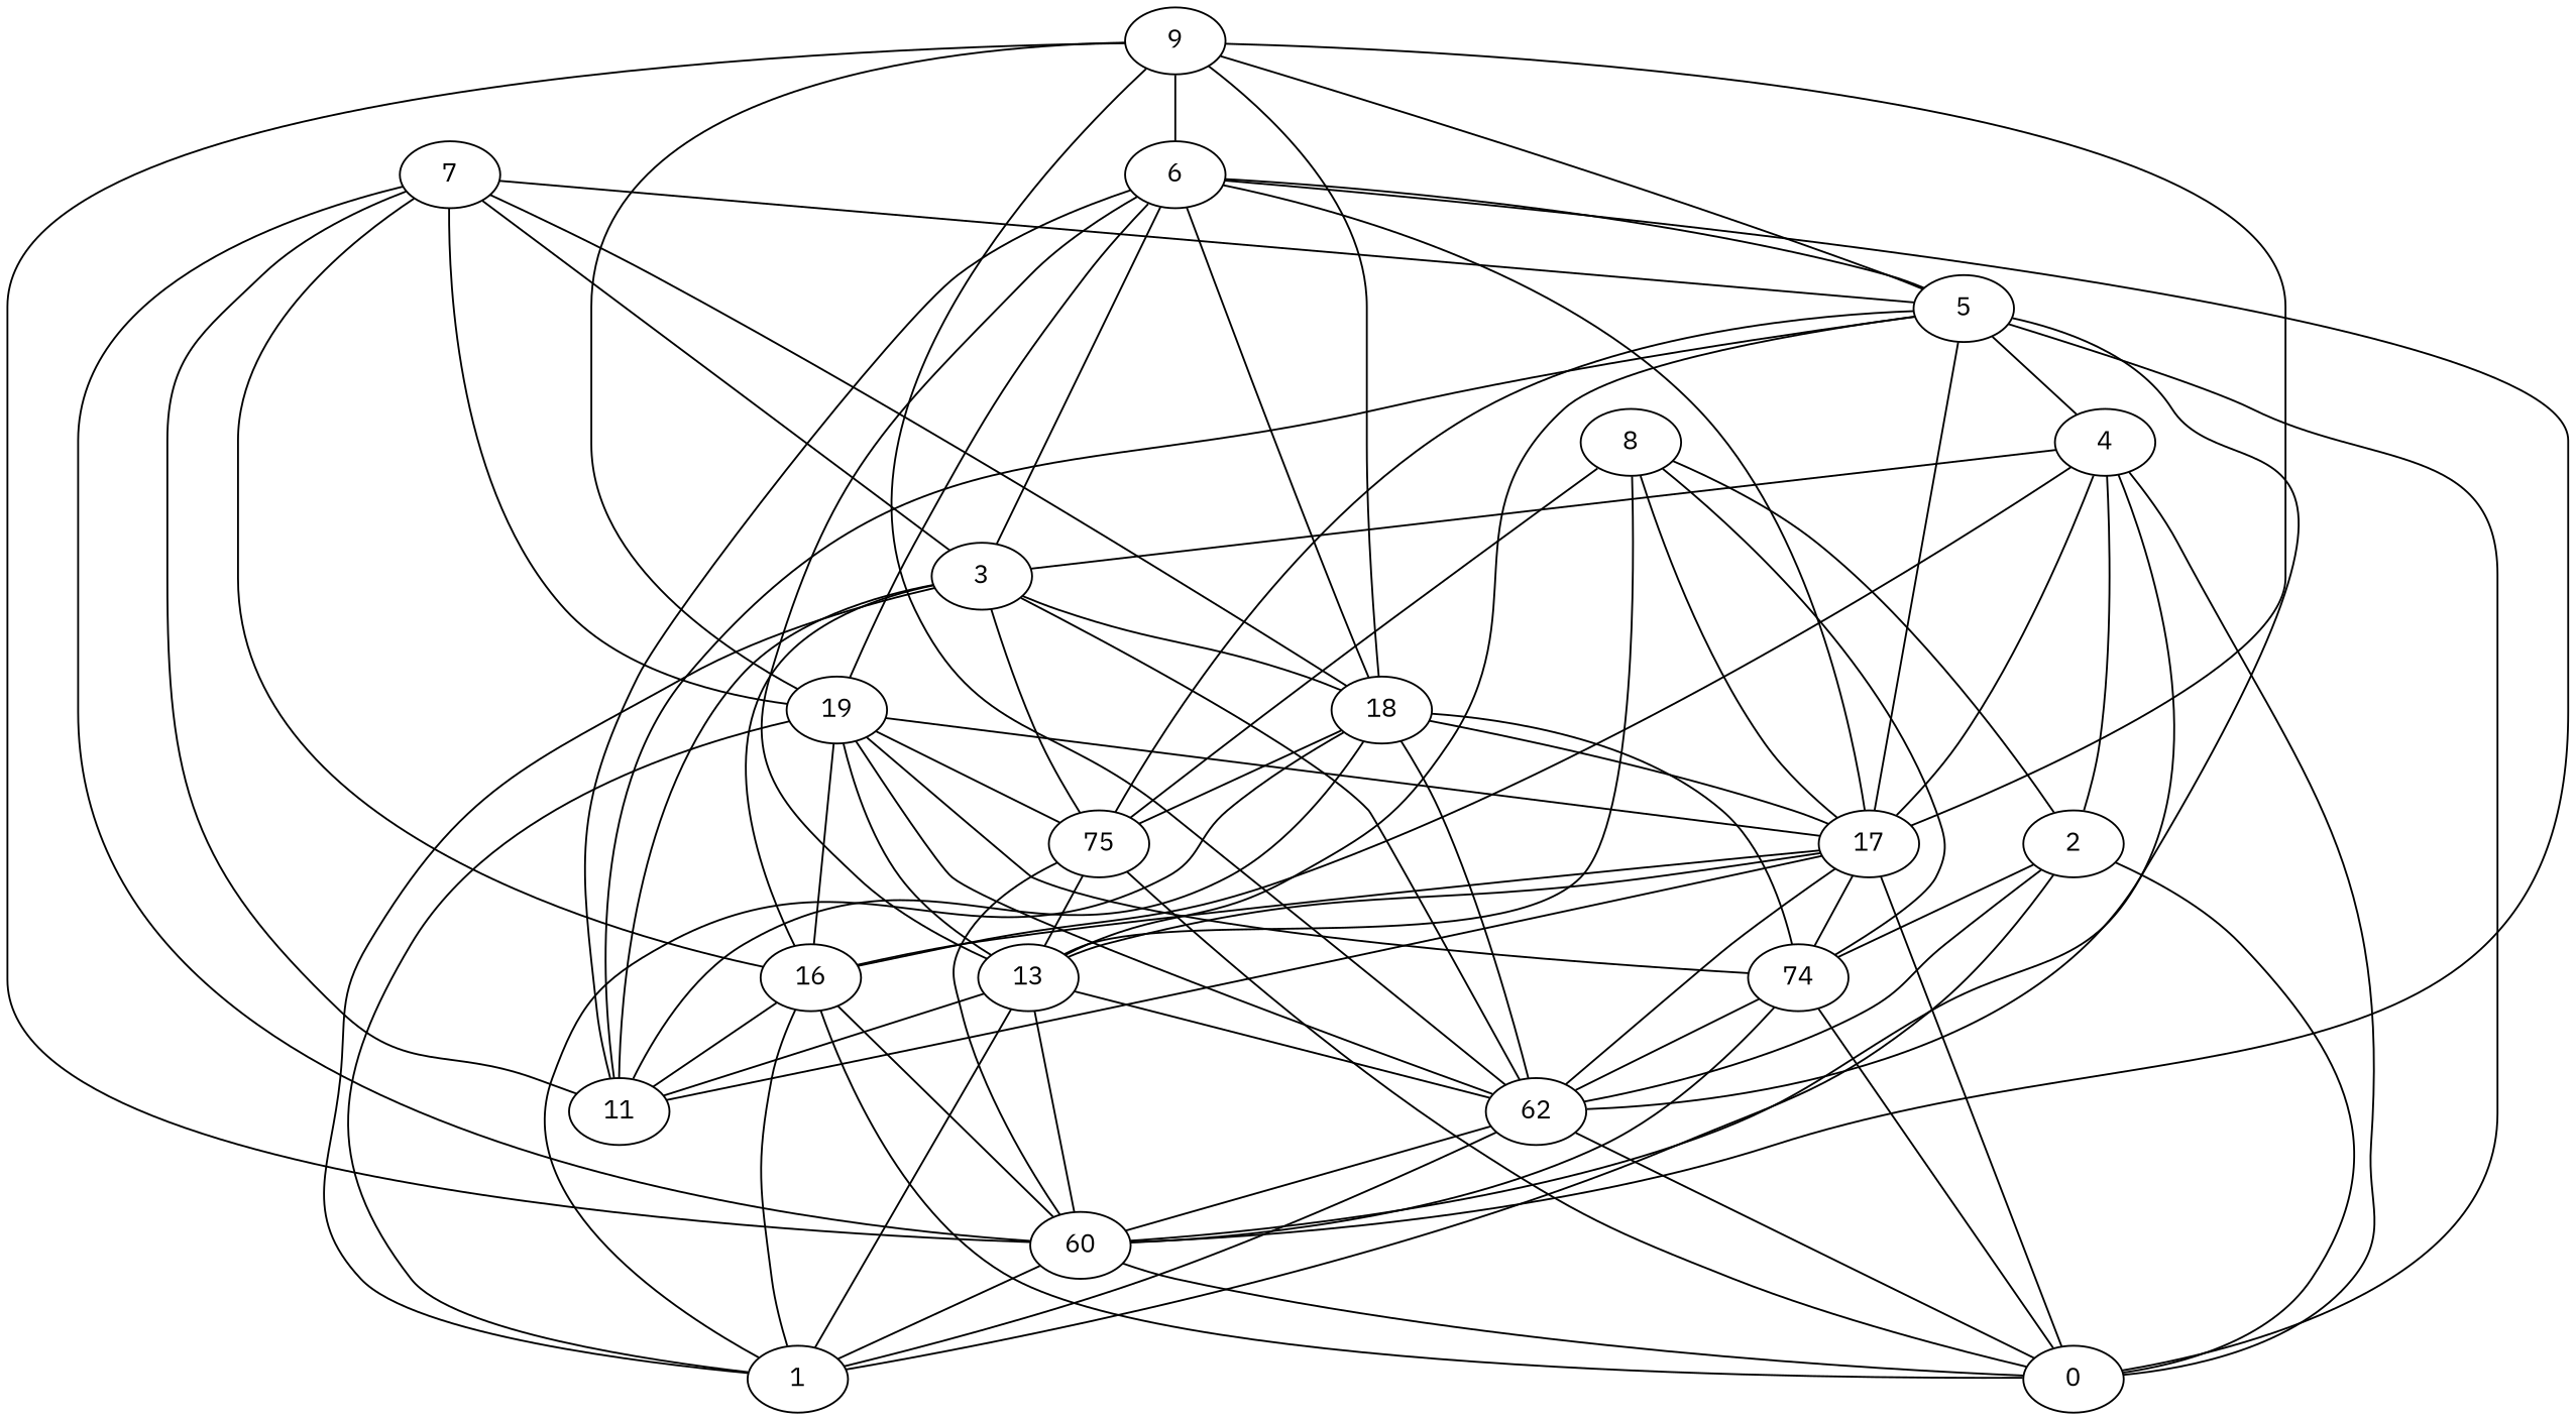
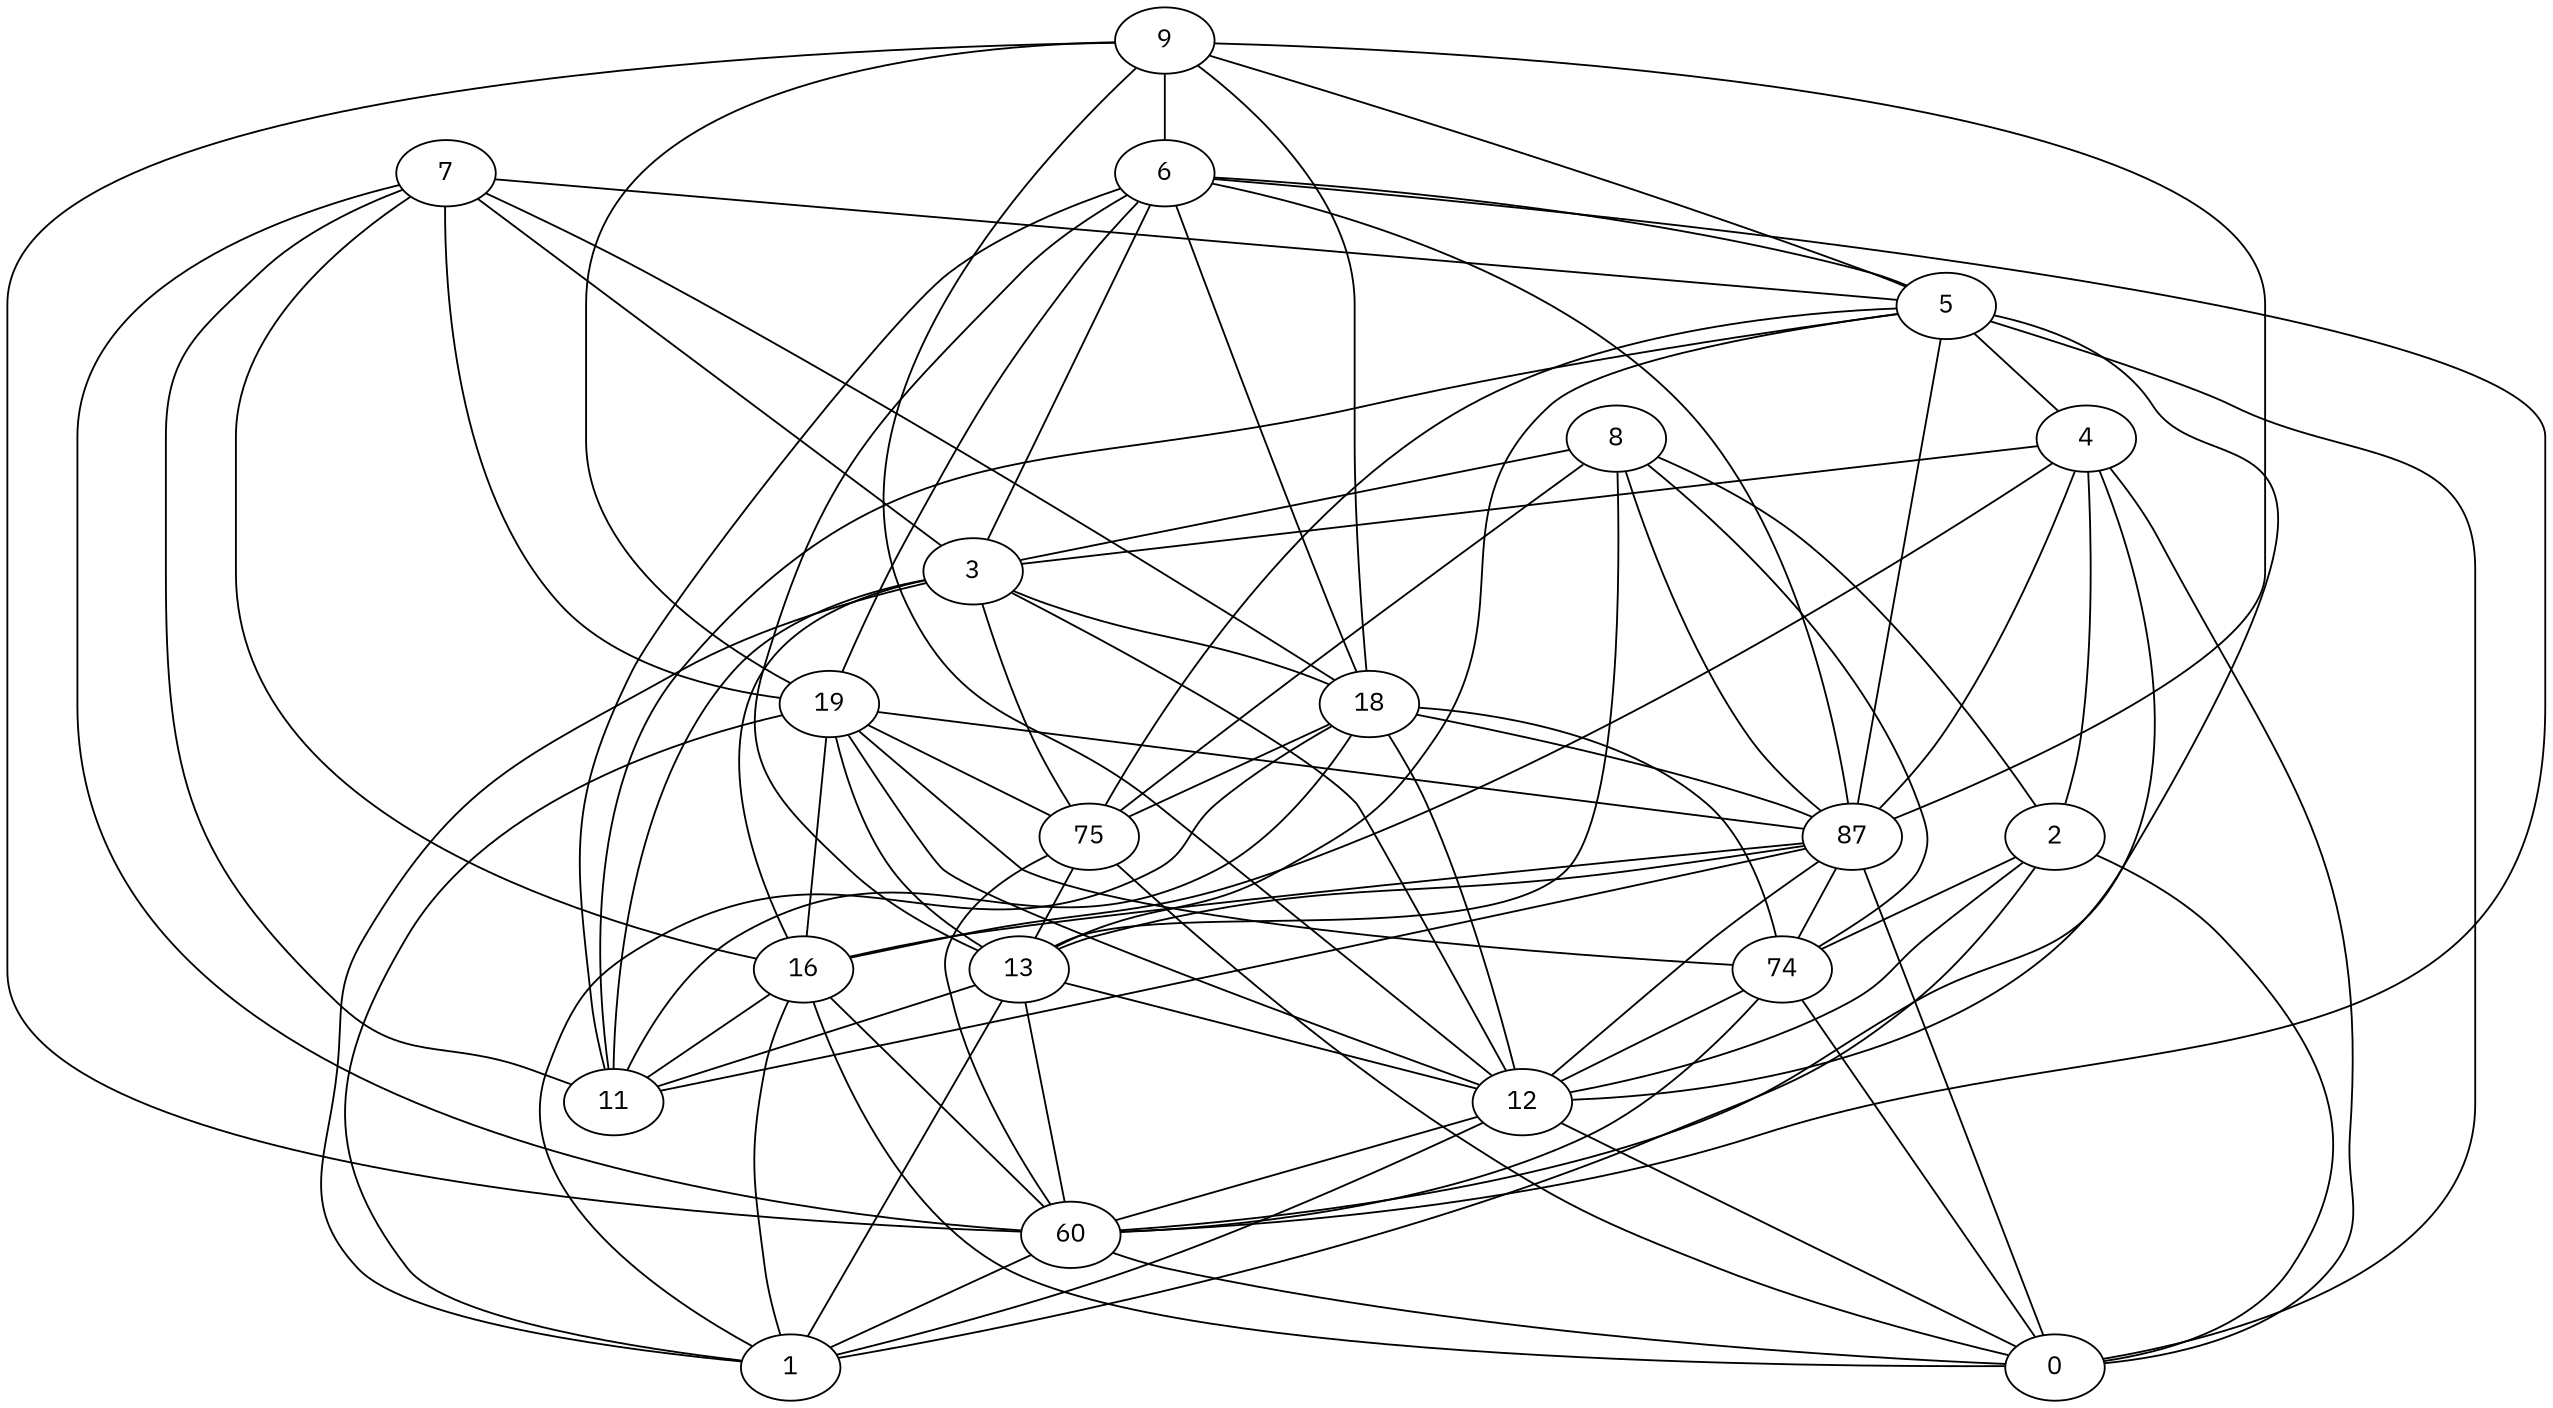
  digraph {
    fontname="IBM Plex Sans"
    node [fontname="IBM Plex Sans"]
    edge [color=black dir=none fontname="IBM Plex Sans"]
    4
    16
    n3 [label=60]
    0
-   17
+   17 [label=87]
    2
    3
    11
    1
    13
-   12 [label=62]
+   12
    n12 [label=74]
    5
    n14 [label=75]
    9
    19
    18
    6
    7
    8
    subgraph sub_1 {
      4
      16
      n3
      0
      17
      2
      3
      11
      1
      13
      12
      n12
      5
      n14
      9
      19
      18
      6
      7
      8
    }
    4 -> 16
    4 -> n3
    4 -> 0
    4 -> 17
    4 -> 2
    4 -> 3
    16 -> n3
    16 -> 0
    16 -> 11
    16 -> 1
    n3 -> 0
    n3 -> 1
    17 -> 16
    17 -> 0
    17 -> 11
    17 -> 13
    17 -> 12
    17 -> n12
    2 -> 0
    2 -> 1
    2 -> 12
    2 -> n12
    3 -> 16
    3 -> 11
    3 -> 1
    3 -> 12
    3 -> n14
    3 -> 18
    13 -> n3
    13 -> 11
    13 -> 1
    13 -> 12
    12 -> n3
    12 -> 0
    12 -> 1
    n12 -> n3
    n12 -> 0
    n12 -> 12
    5 -> 4
    5 -> 0
    5 -> 17
    5 -> 11
    5 -> 13
    5 -> 12
    5 -> n14
    n14 -> n3
    n14 -> 0
    n14 -> 13
    9 -> n3
    9 -> 17
    9 -> 12
    9 -> 5
    9 -> 19
    9 -> 18
    9 -> 6
    19 -> 16
    19 -> 17
    19 -> 1
    19 -> 13
    19 -> 12
    19 -> n12
    19 -> n14
    18 -> 17
    18 -> 11
    18 -> 1
    18 -> 12
    18 -> n12
    18 -> n14
    6 -> n3
    6 -> 17
    6 -> 3
    6 -> 11
    6 -> 13
    6 -> 5
    6 -> 19
    6 -> 18
    7 -> 16
    7 -> n3
    7 -> 3
    7 -> 11
    7 -> 5
    7 -> 19
    7 -> 18
    8 -> 17
    8 -> 2
+   8 -> 3
    8 -> 13
    8 -> n12
    8 -> n14
  }
